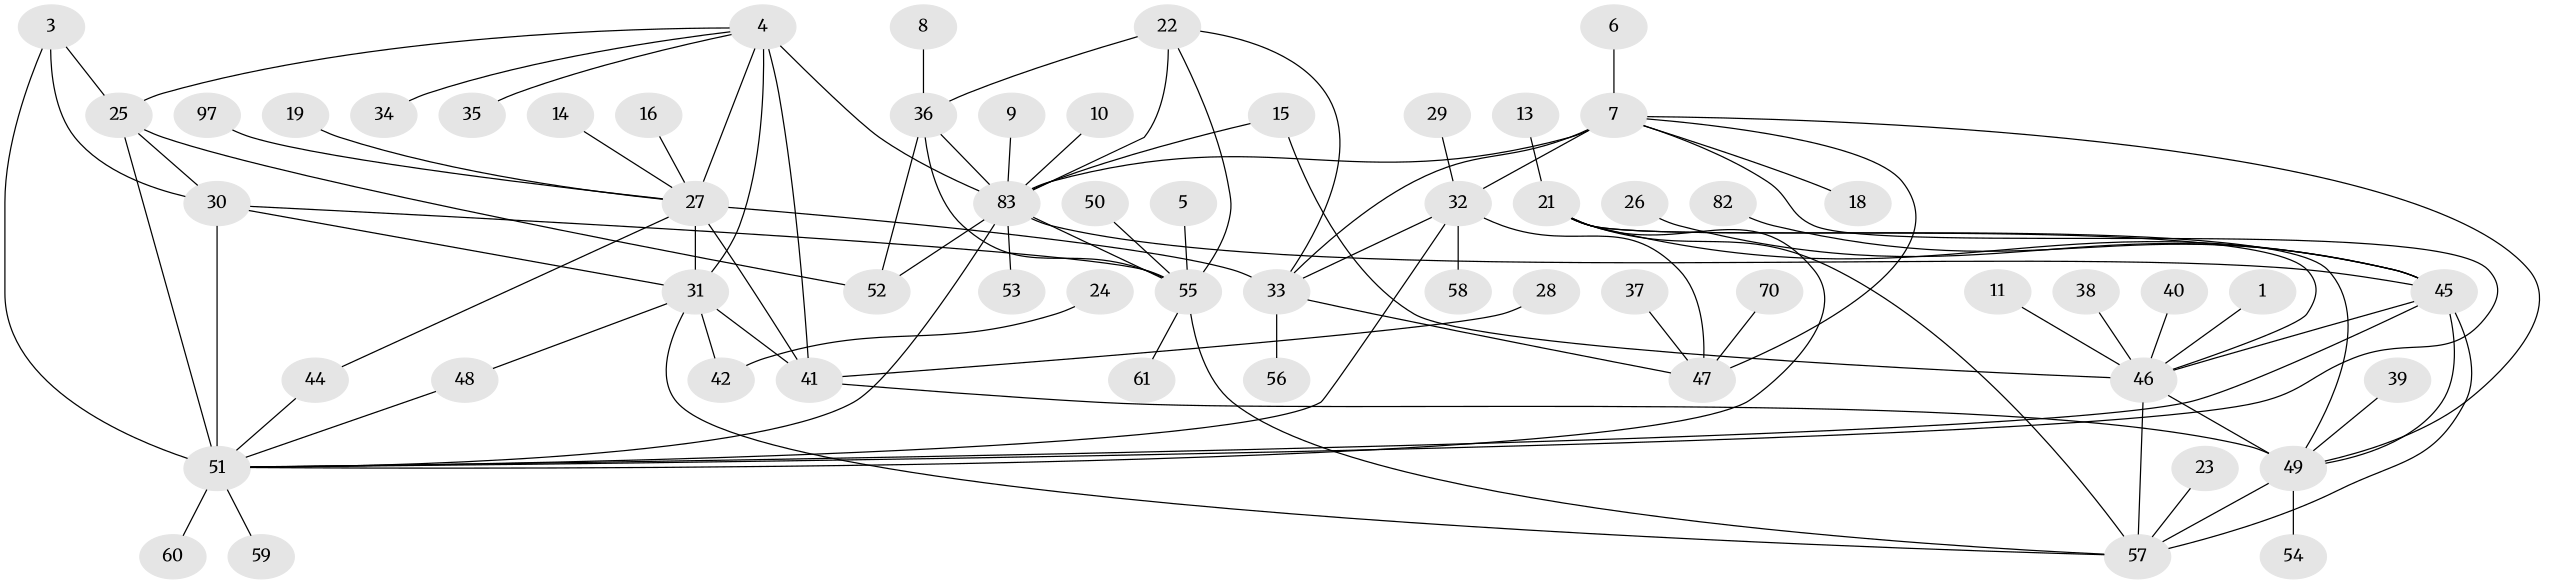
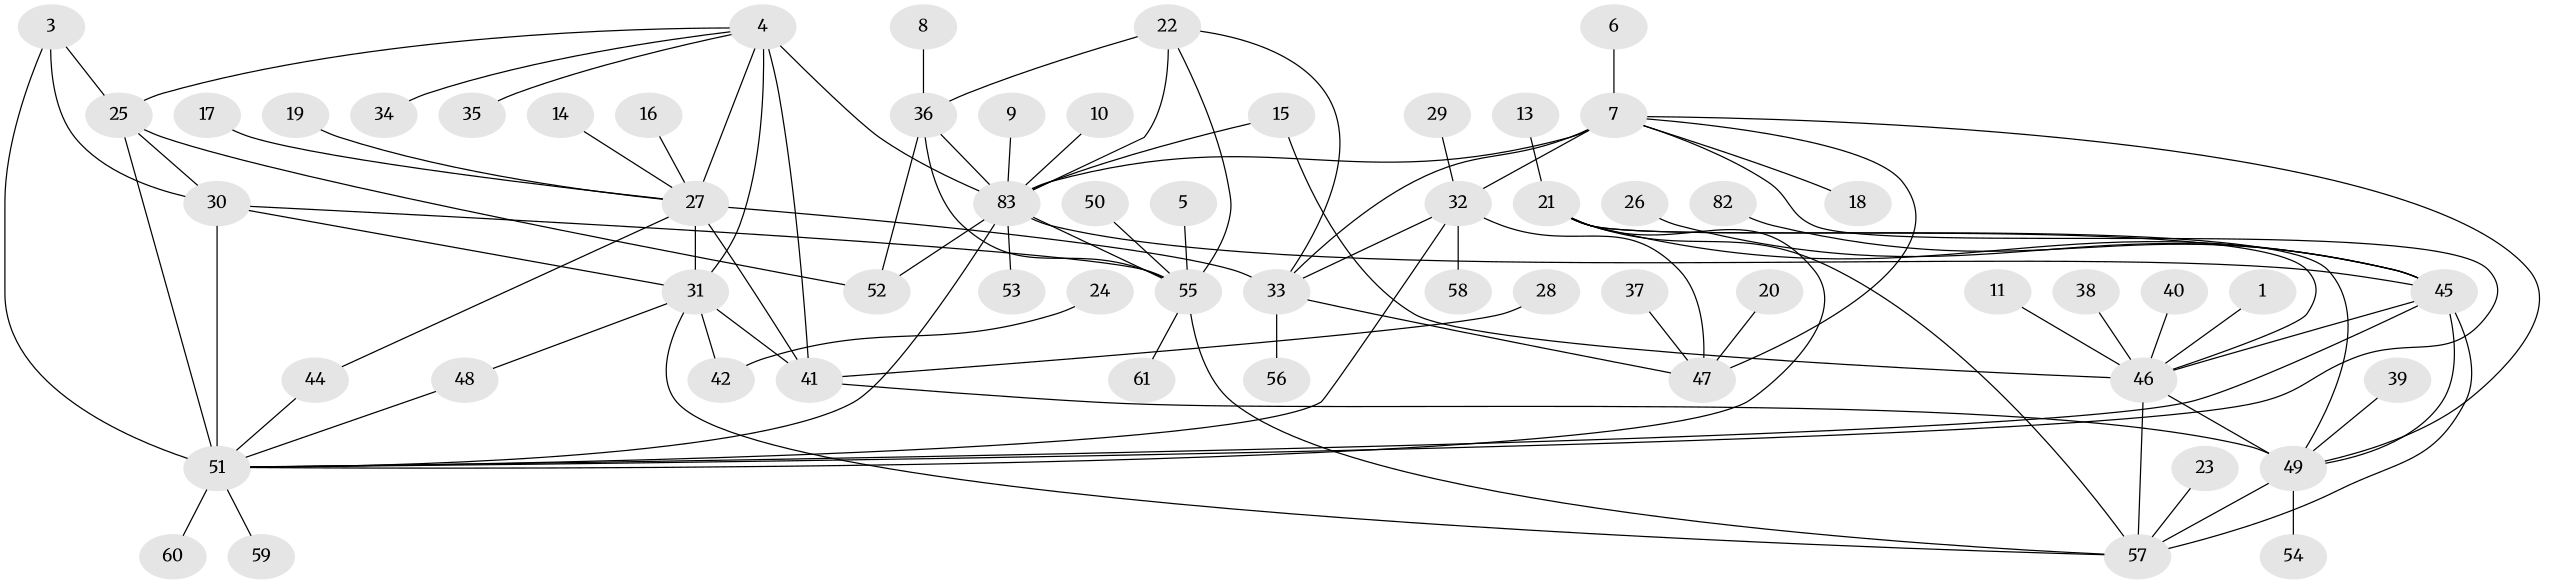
  graph {
    fontname=Merriweather
    node [color=gray90 fontname=Merriweather style=filled]
    edge [fontname=Merriweather weight=1.0]
    1
    46
    49
    57
    3
    25
    30
    51
    52
    31
    55
    59
    60
    4
    27
    34
    35
    41
    n19 [label=83]
    33
    44
    42
    48
    45
    53
    5
    61
    6
    7
    47
    18
    32
    58
    56
    54
    8
    36
    9
    10
    11
    n41 [label=82]
    13
    21
    14
    15
    16
-   17 [label=97]
+   17
    19
-   20 [label=70]
+   20
    22
    23
    24
    26
    28
    29
    37
    38
    39
    40
    50
    1 -- 46
    46 -- 49
    46 -- 57 [weight=2.0]
    49 -- 57 [weight=2.0]
    49 -- 54
    3 -- 25 [weight=2.0]
    3 -- 30
    3 -- 51 [weight=2.0]
    25 -- 30 [weight=2.0]
    25 -- 51 [weight=4.0]
    25 -- 52
    30 -- 51 [weight=2.0]
    30 -- 31
    30 -- 55
    51 -- 59
    51 -- 60
    31 -- 57
    31 -- 41
    31 -- 42
    31 -- 48
    55 -- 57
    55 -- 61
    4 -- 25
    4 -- 31 [weight=3.0]
    4 -- 27 [weight=3.0]
    4 -- 34
    4 -- 35
    4 -- 41 [weight=3.0]
    4 -- n19 [weight=2.0]
    27 -- 31
    27 -- 41
    27 -- 33
    27 -- 44
    41 -- 49
    n19 -- 51
    n19 -- 52
    n19 -- 55 [weight=3.0]
    n19 -- 45
    n19 -- 53
    33 -- 47 [weight=2.0]
    33 -- 56
    44 -- 51
    48 -- 51
    45 -- 46
    45 -- 49
    45 -- 57 [weight=2.0]
    45 -- 51
    5 -- 55
    6 -- 7
    7 -- 49
    7 -- 51
    7 -- n19
    7 -- 33 [weight=4.0]
    7 -- 47 [weight=2.0]
    7 -- 18
    7 -- 32 [weight=2.0]
    32 -- 51
    32 -- 33 [weight=2.0]
    32 -- 47
    32 -- 58
    8 -- 36
    36 -- 52
    36 -- 55
    36 -- n19 [weight=3.0]
    9 -- n19
    10 -- n19
    11 -- 46
    n41 -- 45
    13 -- 21
    21 -- 46
    21 -- 49
    21 -- 57 [weight=2.0]
    21 -- 51
    21 -- 45
    14 -- 27
    15 -- 46
    15 -- n19
    16 -- 27
    17 -- 27
    19 -- 27
    20 -- 47
    22 -- 55
    22 -- n19 [weight=3.0]
    22 -- 33
    22 -- 36
    23 -- 57
    24 -- 42
    26 -- 45
    28 -- 41
    29 -- 32
    37 -- 47
    38 -- 46
    39 -- 49
    40 -- 46
    50 -- 55
  }
